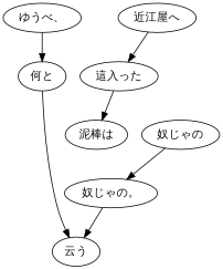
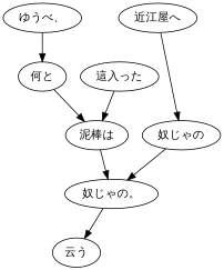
  digraph {
    n1 [label="ゆうべ、"]
    n2 [label="何と"]
    n3 [label="近江屋へ"]
    n4 [label="這入った"]
    n5 [label="泥棒は"]
    n6 [label="奴じゃの。"]
    n7 [label="云う"]
    n8 [label="奴じゃの"]
    n1 -> n2
-   n2 -> n7
-   n3 -> n4
+   n2 -> n5
+   n3 -> n8
    n4 -> n5
+   n5 -> n6
    n6 -> n7
    n8 -> n6
  }
